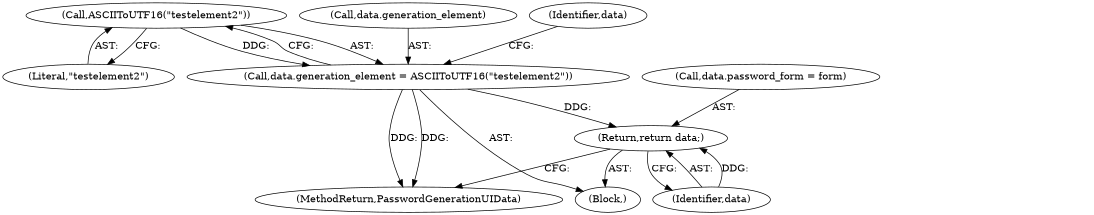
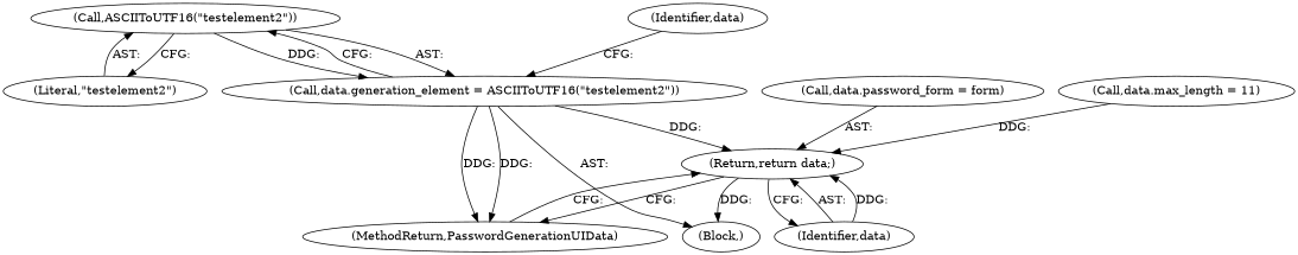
  digraph {
    n1 [label="(Call,ASCIIToUTF16(\"testelement2\"))"]
    n2 [label="(Call,data.generation_element = ASCIIToUTF16(\"testelement2\"))"]
    n3 [label="(Literal,\"testelement2\")"]
    n4 [label="(Return,return data;)"]
    n5 [label="(MethodReturn,PasswordGenerationUIData)"]
    n6 [label="(Block,)"]
    n7 [label="(Identifier,data)"]
-   n8 [label="(Call,data.generation_element)"]
    n9 [label="(Call,data.password_form = form)"]
+   n10 [label="(Call,data.max_length = 11)"]
    n11 [label="(Identifier,data)"]
    n1 -> n2 [label="AST: "]
    n1 -> n2 [label="DDG: "]
    n1 -> n3 [label="CFG: "]
    n2 -> n1 [label="CFG: "]
    n2 -> n4 [label="DDG: "]
    n2 -> n5 [label="DDG: "]
    n2 -> n5 [label="DDG: "]
    n2 -> n6 [label="AST: "]
    n3 -> n1 [label="AST: "]
    n4 -> n5 [label="CFG: "]
-   n4 -> n6 [label="AST: "]
+   n4 -> n6 [label="DDG: "]
    n4 -> n7 [label="CFG: "]
+   n5 -> n4 [label="CFG: "]
    n7 -> n4 [label="AST: "]
    n7 -> n4 [label="DDG: "]
-   n8 -> n2 [label="AST: "]
    n9 -> n4 [label="AST: "]
+   n10 -> n4 [label="DDG: "]
    n11 -> n2 [label="CFG: "]
  }
